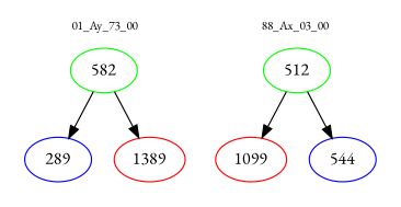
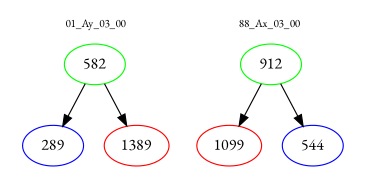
  digraph {
    fontname="EB Garamond"
    node [color=green fontname="EB Garamond"]
    edge [color=black fontname="EB Garamond"]
    n1 [label=582]
    n2 [color=blue label=289]
    n3 [color=red label=1389]
-   n4 [label=512]
+   n4 [label=912]
    n5 [color=red label=1099]
    n6 [color=blue label=544]
    subgraph cluster_1 {
      color=white
      fontsize=10
-     label="01_Ay_73_00"
+     label="01_Ay_03_00"
      n1
      n2
      n3
    }
    subgraph cluster_2 {
      color=white
      fontsize=10
      label="88_Ax_03_00"
      n4
      n5
      n6
    }
    n1 -> n2
    n1 -> n3
    n4 -> n5
    n4 -> n6
  }
